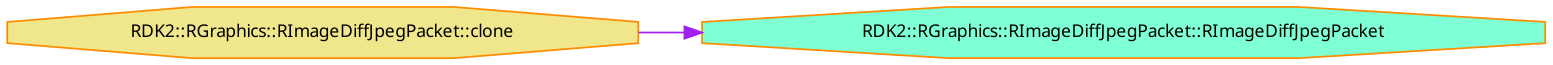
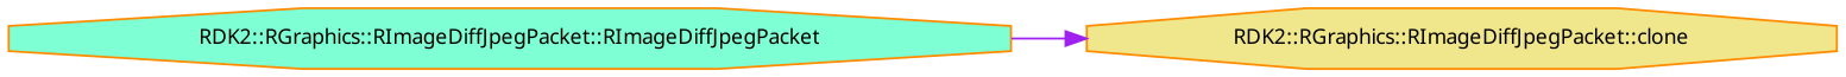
  digraph {
    rankdir=LR
    node [color=darkorange fontname="FreeSans.ttf" fontsize=10 shape=octagon style=filled]
    n1 [fillcolor=khaki fontcolor=black height=0.2 label="RDK2::RGraphics::RImageDiffJpegPacket::clone" width=0.4]
    n2 [fillcolor=aquamarine height=0.2 label="RDK2::RGraphics::RImageDiffJpegPacket::RImageDiffJpegPacket" width=0.4]
-   n1 -> n2 [color=purple fontname="FreeSans.ttf" fontsize=10 labelfontname="FreeSans.ttf" labelfontsize=10 style=solid]
+   n2 -> n1 [color=purple fontname="FreeSans.ttf" fontsize=10 labelfontname="FreeSans.ttf" labelfontsize=10 style=solid]
  }
